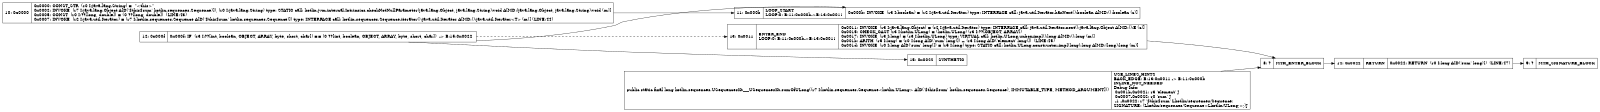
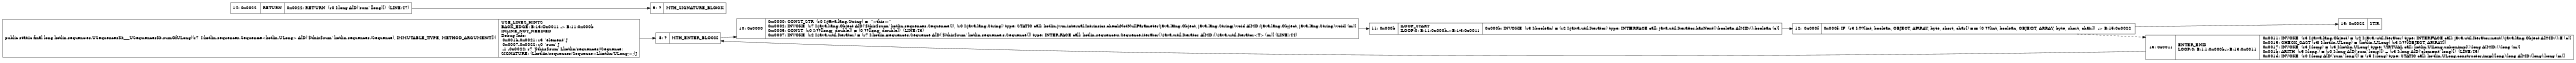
  digraph {
    rankdir=LR
    node [shape=record]
    n1 [label="{8\:\ ?|MTH_ENTER_BLOCK\l}"]
    n2 [label="{10\:\ 0x0000|0x0000: CONST_STR  (r0 I:java.lang.String) =  \"\<this\>\" \l0x0002: INVOKE  (r7 I:java.lang.Object A[D('$this$sum' kotlin.sequences.Sequence)]), (r0 I:java.lang.String) type: STATIC call: kotlin.jvm.internal.Intrinsics.checkNotNullParameter(java.lang.Object, java.lang.String):void A[MD:(java.lang.Object, java.lang.String):void (m)]\l0x0005: CONST  (r0 I:??[long, double]) = (0 ??[long, double])  (LINE:43)\l0x0007: INVOKE  (r2 I:java.util.Iterator) = (r7 I:kotlin.sequences.Sequence A[D('$this$sum' kotlin.sequences.Sequence)]) type: INTERFACE call: kotlin.sequences.Sequence.iterator():java.util.Iterator A[MD:():java.util.Iterator\<T\> (m)] (LINE:44)\l}"]
    n3 [label="{11\:\ 0x000b|LOOP_START\lLOOP:0: B:11:0x000b\-\>B:13:0x0011\l|0x000b: INVOKE  (r3 I:boolean) = (r2 I:java.util.Iterator) type: INTERFACE call: java.util.Iterator.hasNext():boolean A[MD:():boolean (c)]\l}"]
    n4 [label="{12\:\ 0x000f|0x000f: IF  (r3 I:??[int, boolean, OBJECT, ARRAY, byte, short, char]) == (0 ??[int, boolean, OBJECT, ARRAY, byte, short, char])  \-\> B:15:0x0022 \l}"]
    n5 [label="{13\:\ 0x0011|ENTER_END\lLOOP:0: B:11:0x000b\-\>B:13:0x0011\l|0x0011: INVOKE  (r3 I:java.lang.Object) = (r2 I:java.util.Iterator) type: INTERFACE call: java.util.Iterator.next():java.lang.Object A[MD:():E (c)]\l0x0015: CHECK_CAST (r3 I:kotlin.ULong) = (kotlin.ULong) (r3 I:??[OBJECT, ARRAY]) \l0x0017: INVOKE  (r3 I:long) = (r3 I:kotlin.ULong) type: VIRTUAL call: kotlin.ULong.unbox\-impl():long A[MD:():long (m)]\l0x001b: ARITH  (r5 I:long) = (r0 I:long A[D('sum' long)]) + (r3 I:long A[D('element' long)])  (LINE:45)\l0x001d: INVOKE  (r0 I:long A[D('sum' long)]) = (r5 I:long) type: STATIC call: kotlin.ULong.constructor\-impl(long):long A[MD:(long):long (m)]\l}"]
-   n6 [label="{15\:\ 0x0022|SYNTHETIC\l}"]
+   n6 [label="{15\:\ 0x0022|STR\l}"]
    n7 [label="{14\:\ 0x0022|RETURN\l|0x0022: RETURN  (r0 I:long A[D('sum' long)])  (LINE:47)\l}"]
    n8 [label="{9\:\ ?|MTH_SIGNATURE_BLOCK\l}"]
    n9 [label="{public static final long kotlin.sequences.USequencesKt___USequencesKt.sumOfULong((r7 I:kotlin.sequences.Sequence\<kotlin.ULong\> A[D('$this$sum' kotlin.sequences.Sequence), IMMUTABLE_TYPE, METHOD_ARGUMENT]))  | USE_LINES_HINTS\lBACK_EDGE: B:13:0x0011 \-\> B:11:0x000b\lINLINE_NOT_NEEDED\lDebug Info:\l  0x001b\-0x0021: r3 'element' J\l  0x0007\-0x0022: r0 'sum' J\l  \-1 \-0x0022: r7 '$this$sum' Lkotlin\/sequences\/Sequence;\lSIGNATURE: (Lkotlin\/sequences\/Sequence\<Lkotlin\/ULong;\>;)J\l}"]
-   n1 -> n7
+   n1 -> n2
    n2 -> n3
-   n4 -> n3
+   n3 -> n4
    n4 -> n5 [style=dashed]
    n4 -> n6
    n5 -> n1
    n7 -> n8
    n9 -> n1
  }
